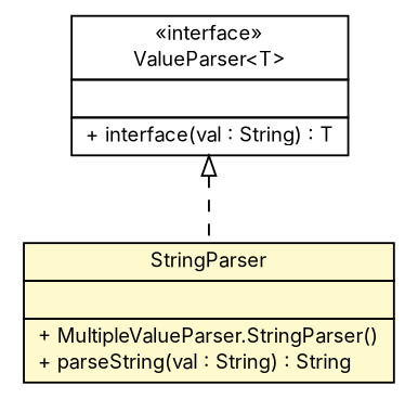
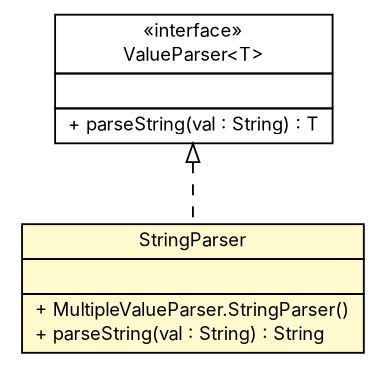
  digraph {
    nodesep=0.25
    ranksep=0.5
    fontname=Inter
    node [fontcolor=black fontname=Inter fontsize=10.0 shape=plaintext]
    n1 [label=<<table title="com.vectorprint.configuration.parameters.MultipleValueParser.StringParser" border="0" cellborder="1" cellspacing="0" cellpadding="2" port="p" bgcolor="lemonChiffon" href="./MultipleValueParser.StringParser.html"> 		<tr><td><table border="0" cellspacing="0" cellpadding="1"> <tr><td align="center" balign="center"> StringParser </td></tr> 		</table></td></tr> 		<tr><td><table border="0" cellspacing="0" cellpadding="1"> <tr><td align="left" balign="left">  </td></tr> 		</table></td></tr> 		<tr><td><table border="0" cellspacing="0" cellpadding="1"> <tr><td align="left" balign="left"> + MultipleValueParser.StringParser() </td></tr> <tr><td align="left" balign="left"> + parseString(val : String) : String </td></tr> 		</table></td></tr> 		</table>>]
-   n2 [label=<<table title="com.vectorprint.configuration.parameters.ValueParser" border="0" cellborder="1" cellspacing="0" cellpadding="2" port="p" href="./ValueParser.html"> 		<tr><td><table border="0" cellspacing="0" cellpadding="1"> <tr><td align="center" balign="center"> &#171;interface&#187; </td></tr> <tr><td align="center" balign="center"> ValueParser&lt;T&gt; </td></tr> 		</table></td></tr> 		<tr><td><table border="0" cellspacing="0" cellpadding="1"> <tr><td align="left" balign="left">  </td></tr> 		</table></td></tr> 		<tr><td><table border="0" cellspacing="0" cellpadding="1"> <tr><td align="left" balign="left"> + interface(val : String) : T </td></tr> 		</table></td></tr> 		</table>>]
+   n2 [label=<<table title="com.vectorprint.configuration.parameters.ValueParser" border="0" cellborder="1" cellspacing="0" cellpadding="2" port="p" href="./ValueParser.html"> 		<tr><td><table border="0" cellspacing="0" cellpadding="1"> <tr><td align="center" balign="center"> &#171;interface&#187; </td></tr> <tr><td align="center" balign="center"> ValueParser&lt;T&gt; </td></tr> 		</table></td></tr> 		<tr><td><table border="0" cellspacing="0" cellpadding="1"> <tr><td align="left" balign="left">  </td></tr> 		</table></td></tr> 		<tr><td><table border="0" cellspacing="0" cellpadding="1"> <tr><td align="left" balign="left"> + parseString(val : String) : T </td></tr> 		</table></td></tr> 		</table>>]
    n2 -> n1 [arrowtail=empty dir=back fontname=Inter fontsize=10 headport=p labelfontname=Helvetica labelfontsize=10 style=dashed tailport=p]
  }
